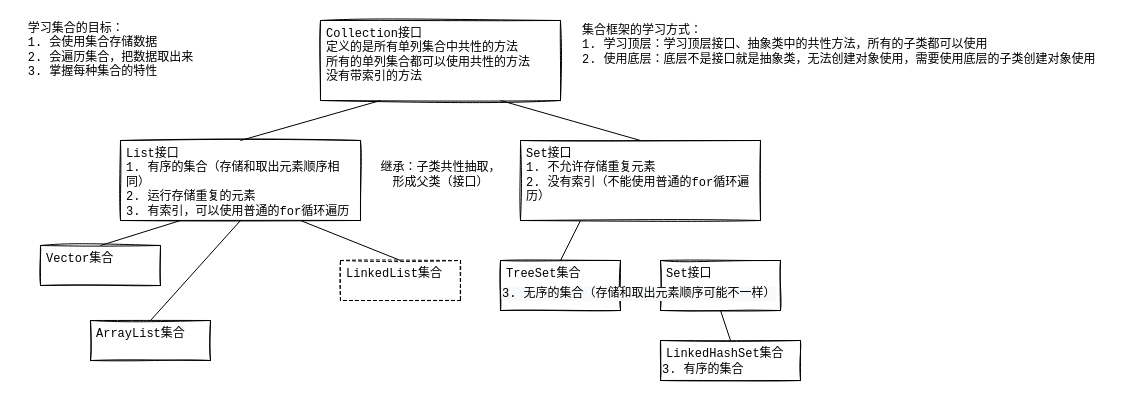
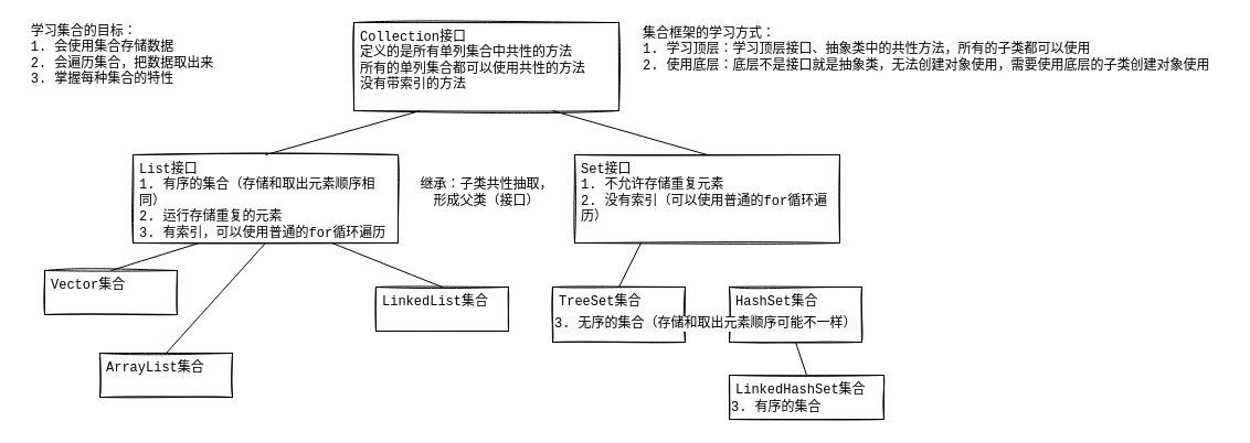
  <mxCell id="0" />
  <mxCell id="1" parent="0" />
  <mxCell id="2" value="Vector集合" style="rounded=0;whiteSpace=wrap;html=1;sketch=1;align=left;verticalAlign=top;spacingLeft=4;fontFamily=Courier New;" vertex="1" parent="1"><mxGeometry x="40" y="245" width="120" height="40" as="geometry" /></mxCell>
  <mxCell id="3" value="ArrayList集合" style="rounded=0;whiteSpace=wrap;html=1;sketch=1;align=left;verticalAlign=top;spacingLeft=4;fontFamily=Courier New;" vertex="1" parent="1"><mxGeometry x="90" y="320" width="120" height="40" as="geometry" /></mxCell>
- <mxCell id="4" value="LinkedList集合" style="rounded=0;whiteSpace=wrap;html=1;sketch=1;align=left;verticalAlign=top;spacingLeft=4;fontFamily=Courier New;dashed=1;" vertex="1" parent="1"><mxGeometry x="340" y="260" width="120" height="40" as="geometry" /></mxCell>
+ <mxCell id="4" value="LinkedList集合" style="rounded=0;whiteSpace=wrap;html=1;sketch=1;align=left;verticalAlign=top;spacingLeft=4;fontFamily=Courier New;" vertex="1" parent="1"><mxGeometry x="340" y="260" width="120" height="40" as="geometry" /></mxCell>
  <mxCell id="5" value="TreeSet集合" style="rounded=0;whiteSpace=wrap;html=1;sketch=1;align=left;verticalAlign=top;spacingLeft=4;fontFamily=Courier New;" vertex="1" parent="1"><mxGeometry x="500" y="260" width="120" height="50" as="geometry" /></mxCell>
- <mxCell id="6" value="Set接口" style="rounded=0;whiteSpace=wrap;html=1;sketch=1;align=left;verticalAlign=top;spacingLeft=4;fontFamily=Courier New;" vertex="1" parent="1"><mxGeometry x="660" y="260" width="120" height="50" as="geometry" /></mxCell>
+ <mxCell id="6" value="HashSet集合" style="rounded=0;whiteSpace=wrap;html=1;sketch=1;align=left;verticalAlign=top;spacingLeft=4;fontFamily=Courier New;" vertex="1" parent="1"><mxGeometry x="660" y="260" width="120" height="50" as="geometry" /></mxCell>
  <mxCell id="7" value="List接口&lt;br&gt;1. 有序的集合（存储和取出元素顺序相同）&lt;br&gt;2. 运行存储重复的元素&lt;br&gt;3. 有索引，可以使用普通的for循环遍历" style="rounded=0;whiteSpace=wrap;html=1;sketch=1;align=left;verticalAlign=top;spacingLeft=4;fontFamily=Courier New;" vertex="1" parent="1"><mxGeometry x="120" y="140" width="240" height="80" as="geometry" /></mxCell>
  <mxCell id="8" value="LinkedHashSet集合" style="rounded=0;whiteSpace=wrap;html=1;sketch=1;align=left;verticalAlign=top;spacingLeft=4;fontFamily=Courier New;" vertex="1" parent="1"><mxGeometry x="660" y="340" width="140" height="40" as="geometry" /></mxCell>
  <mxCell id="9" value="Collection接口&lt;br&gt;定义的是所有单列集合中共性的方法&lt;br&gt;所有的单列集合都可以使用共性的方法&lt;br&gt;没有带索引的方法" style="rounded=0;whiteSpace=wrap;html=1;sketch=1;align=left;verticalAlign=top;spacingLeft=4;fontFamily=Courier New;" vertex="1" parent="1"><mxGeometry x="320" width="240" height="80" as="geometry" y="20" /></mxCell>
- <mxCell id="10" value="Set接口&lt;br&gt;1. 不允许存储重复元素&lt;br&gt;2. 没有索引（不能使用普通的for循环遍历）" style="rounded=0;whiteSpace=wrap;html=1;sketch=1;align=left;verticalAlign=top;spacingLeft=4;fontFamily=Courier New;" vertex="1" parent="1"><mxGeometry x="520" y="140" width="240" height="80" as="geometry" /></mxCell>
+ <mxCell id="10" value="Set接口&lt;br&gt;1. 不允许存储重复元素&lt;br&gt;2. 没有索引（可以使用普通的for循环遍历）" style="rounded=0;whiteSpace=wrap;html=1;sketch=1;align=left;verticalAlign=top;spacingLeft=4;fontFamily=Courier New;" vertex="1" parent="1"><mxGeometry x="520" y="140" width="240" height="80" as="geometry" /></mxCell>
  <mxCell id="11" value="&lt;div style=&quot;text-align: left&quot;&gt;&lt;span&gt;学习集合的目标：&lt;/span&gt;&lt;/div&gt;&lt;div style=&quot;text-align: left&quot;&gt;&lt;span&gt;1. 会使用集合存储数据&lt;/span&gt;&lt;/div&gt;&lt;div style=&quot;text-align: left&quot;&gt;&lt;span&gt;2. 会遍历集合，把数据取出来&lt;/span&gt;&lt;/div&gt;&lt;div style=&quot;text-align: left&quot;&gt;3. 掌握每种集合的特性&lt;/div&gt;" style="text;html=1;align=center;verticalAlign=middle;resizable=0;points=[];autosize=1;fontFamily=Courier New;" vertex="1" parent="1"><mxGeometry width="180" height="60" as="geometry" x="20" y="20" /></mxCell>
  <mxCell id="12" value="集合框架的学习方式：&lt;br&gt;1. 学习顶层：学习顶层接口、抽象类中的共性方法，所有的子类都可以使用&lt;br&gt;2. 使用底层：底层不是接口就是抽象类，无法创建对象使用，需要使用底层的子类创建对象使用" style="text;html=1;align=left;verticalAlign=middle;resizable=0;points=[];autosize=1;fontFamily=Courier New;" vertex="1" parent="1"><mxGeometry x="580" width="530" height="50" as="geometry" y="20" /></mxCell>
  <mxCell id="13" value="继承：子类共性抽取，&lt;br&gt;形成父类（接口）" style="text;html=1;align=center;verticalAlign=middle;resizable=0;points=[];autosize=1;fontFamily=Courier New;" vertex="1" parent="1"><mxGeometry x="370" y="160" width="140" height="30" as="geometry" /></mxCell>
  <mxCell id="14" value="" style="endArrow=none;html=1;exitX=0.5;exitY=0;exitDx=0;exitDy=0;entryX=0.25;entryY=1;entryDx=0;entryDy=0;fontFamily=Courier New;" edge="1" parent="1" source="2" target="7"><mxGeometry width="50" height="50" relative="1" as="geometry"><mxPoint x="200" y="450" as="sourcePoint" /><mxPoint x="250" y="400" as="targetPoint" /></mxGeometry></mxCell>
  <mxCell id="15" value="" style="endArrow=none;html=1;exitX=0.5;exitY=0;exitDx=0;exitDy=0;entryX=0.5;entryY=1;entryDx=0;entryDy=0;fontFamily=Courier New;" edge="1" parent="1" source="3" target="7"><mxGeometry width="50" height="50" relative="1" as="geometry"><mxPoint x="90" y="270" as="sourcePoint" /><mxPoint x="190" y="230" as="targetPoint" /></mxGeometry></mxCell>
  <mxCell id="16" value="" style="endArrow=none;html=1;exitX=0.5;exitY=0;exitDx=0;exitDy=0;entryX=0.75;entryY=1;entryDx=0;entryDy=0;fontFamily=Courier New;" edge="1" parent="1" source="4" target="7"><mxGeometry width="50" height="50" relative="1" as="geometry"><mxPoint x="250" y="270" as="sourcePoint" /><mxPoint x="250" y="230" as="targetPoint" /></mxGeometry></mxCell>
  <mxCell id="17" value="" style="endArrow=none;html=1;exitX=0.5;exitY=0;exitDx=0;exitDy=0;entryX=0.25;entryY=1;entryDx=0;entryDy=0;fontFamily=Courier New;" edge="1" parent="1" source="5" target="10"><mxGeometry width="50" height="50" relative="1" as="geometry"><mxPoint x="410" y="270" as="sourcePoint" /><mxPoint x="310" y="230" as="targetPoint" /></mxGeometry></mxCell>
  <mxCell id="18" value="" style="endArrow=none;html=1;exitX=0.5;exitY=0;exitDx=0;exitDy=0;entryX=0.5;entryY=1;entryDx=0;entryDy=0;fontFamily=Courier New;" edge="1" parent="1" source="8" target="6"><mxGeometry width="50" height="50" relative="1" as="geometry"><mxPoint x="730" y="270" as="sourcePoint" /><mxPoint x="710" y="230" as="targetPoint" /></mxGeometry></mxCell>
  <mxCell id="19" value="" style="endArrow=none;html=1;exitX=0.5;exitY=0;exitDx=0;exitDy=0;entryX=0.75;entryY=1;entryDx=0;entryDy=0;fontFamily=Courier New;" edge="1" parent="1" source="10" target="9"><mxGeometry width="50" height="50" relative="1" as="geometry"><mxPoint x="730" y="350" as="sourcePoint" /><mxPoint x="730" y="310" as="targetPoint" /></mxGeometry></mxCell>
  <mxCell id="20" value="" style="endArrow=none;html=1;exitX=0.5;exitY=0;exitDx=0;exitDy=0;entryX=0.25;entryY=1;entryDx=0;entryDy=0;fontFamily=Courier New;" edge="1" parent="1" source="7" target="9"><mxGeometry width="50" height="50" relative="1" as="geometry"><mxPoint x="650" y="150" as="sourcePoint" /><mxPoint x="510" y="110" as="targetPoint" /></mxGeometry></mxCell>
  <mxCell id="21" value="3. 有序的集合" style="text;html=1;align=left;verticalAlign=middle;resizable=0;points=[];autosize=1;fontFamily=Courier New;" vertex="1" parent="1"><mxGeometry x="660" y="360" width="100" height="20" as="geometry" /></mxCell>
  <mxCell id="22" value="&lt;span style=&quot;color: rgb(0, 0, 0); font-size: 12px; font-style: normal; font-weight: 400; letter-spacing: normal; text-align: left; text-indent: 0px; text-transform: none; word-spacing: 0px; background-color: rgb(248, 249, 250); display: inline; float: none;&quot;&gt;3. 无序的集合（存储和取出元素顺序可能不一样）&lt;/span&gt;" style="text;whiteSpace=wrap;html=1;fontFamily=Courier New;" vertex="1" parent="1"><mxGeometry x="500" y="280" width="280" height="30" as="geometry" /></mxCell>
